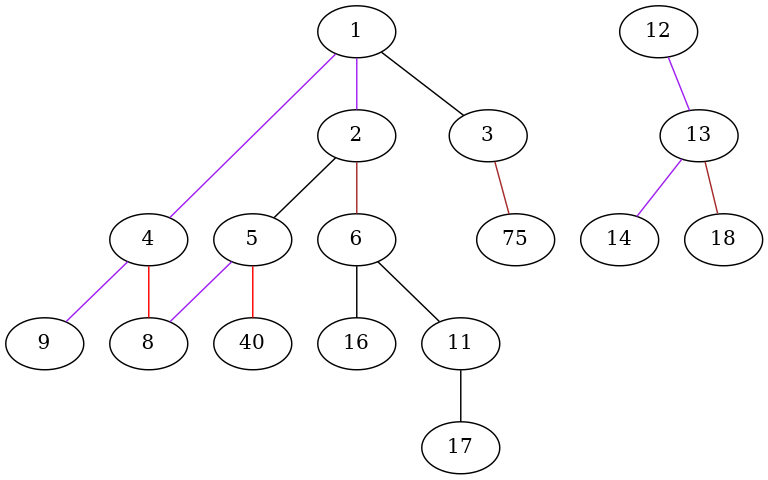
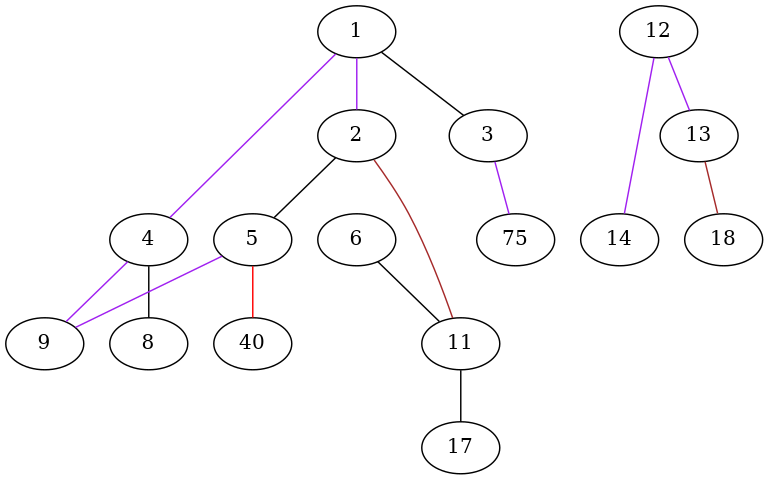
  graph {
    node [chem=C]
    edge [color=purple valence=1]
    1
    2
    3
    4
    5
    6
    n7 [chem=H label=75]
    8 [chem=O]
    9 [chem=O]
    n10 [chem=O label=40]
    11
-   16 [chem=H]
    17 [chem=H]
    13 [chem=O]
    12
    14 [chem=O]
    18 [chem=H]
    1 -- 2 [valence=2]
    1 -- 3 [color=black]
    1 -- 4
    2 -- 5 [color=black]
-   2 -- 6 [color=brown]
-   3 -- n7 [color=brown]
-   4 -- 8 [color=red]
+   2 -- 11 [color=brown]
+   3 -- n7
+   4 -- 8 [color=black]
    4 -- 9 [valence=2]
-   5 -- 8
+   5 -- 9
    5 -- n10 [color=red valence=2]
    6 -- 11 [color=black valence=2]
-   6 -- 16 [color=black]
    11 -- 17 [color=black]
    13 -- 18 [color=brown]
    12 -- 13
-   13 -- 14 [valence=2]
+   12 -- 14 [valence=2]
  }
